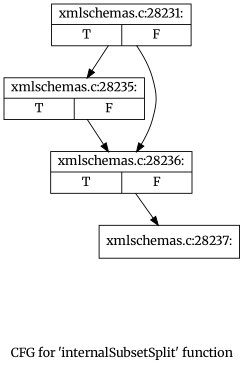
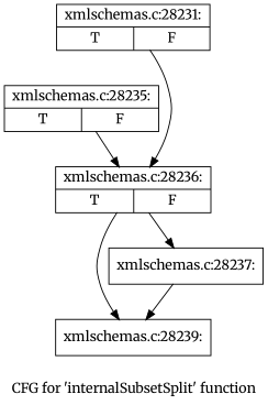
  digraph {
    fontname=Merriweather
    label="CFG for 'internalSubsetSplit' function"
    node [fontname=Merriweather shape=record]
    edge [fontname=Merriweather]
    n1 [label="{xmlschemas.c:28231:|{<s0>T|<s1>F}}"]
    n2 [label="{xmlschemas.c:28235:|{<s0>T|<s1>F}}"]
    n3 [label="{xmlschemas.c:28236:|{<s0>T|<s1>F}}"]
+   n4 [label="{xmlschemas.c:28239:}"]
    n5 [label="{xmlschemas.c:28237:}"]
-   n1 -> n2
    n1 -> n3
    n2 -> n3
+   n3 -> n4
    n3 -> n5
+   n5 -> n4
  }
